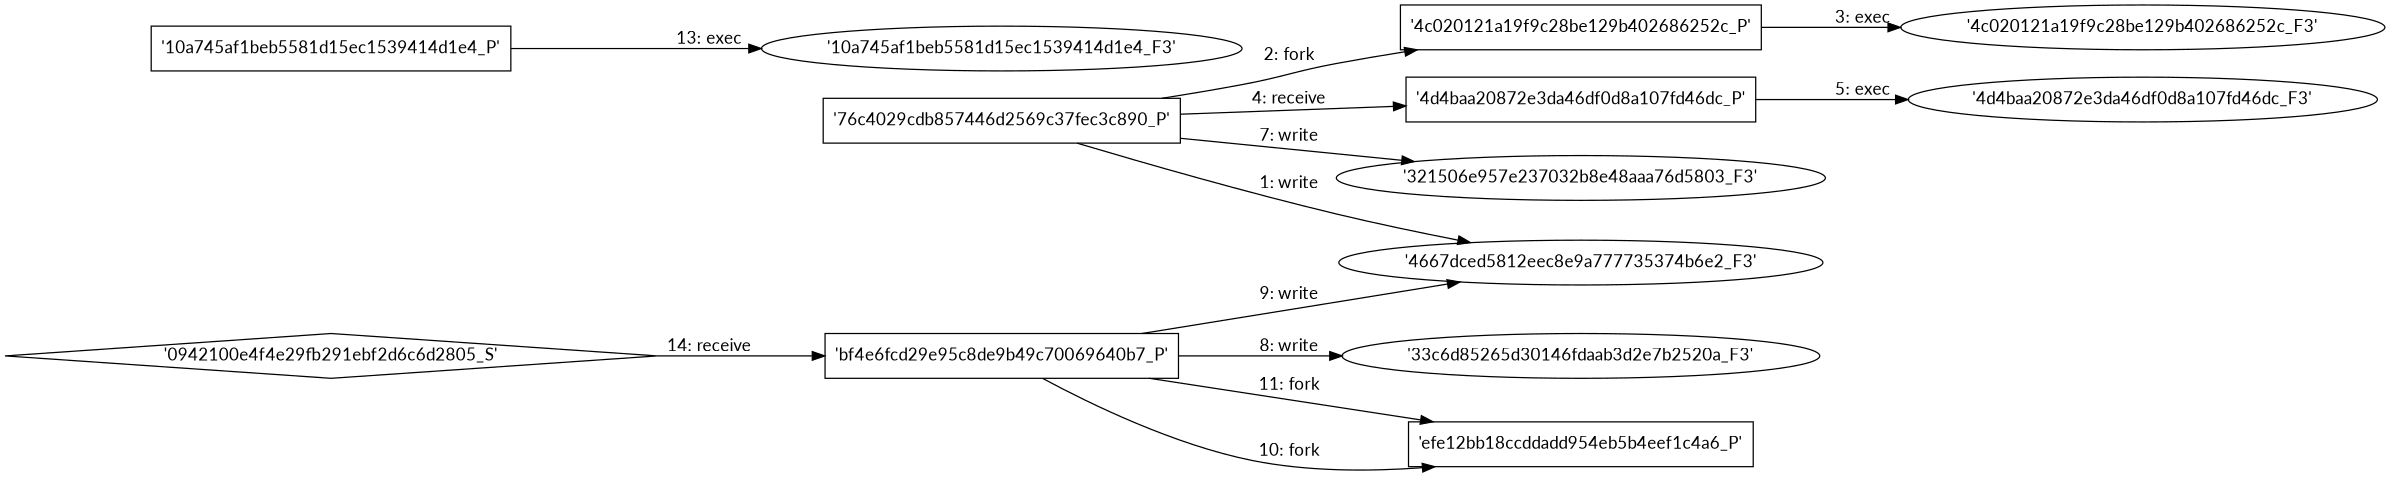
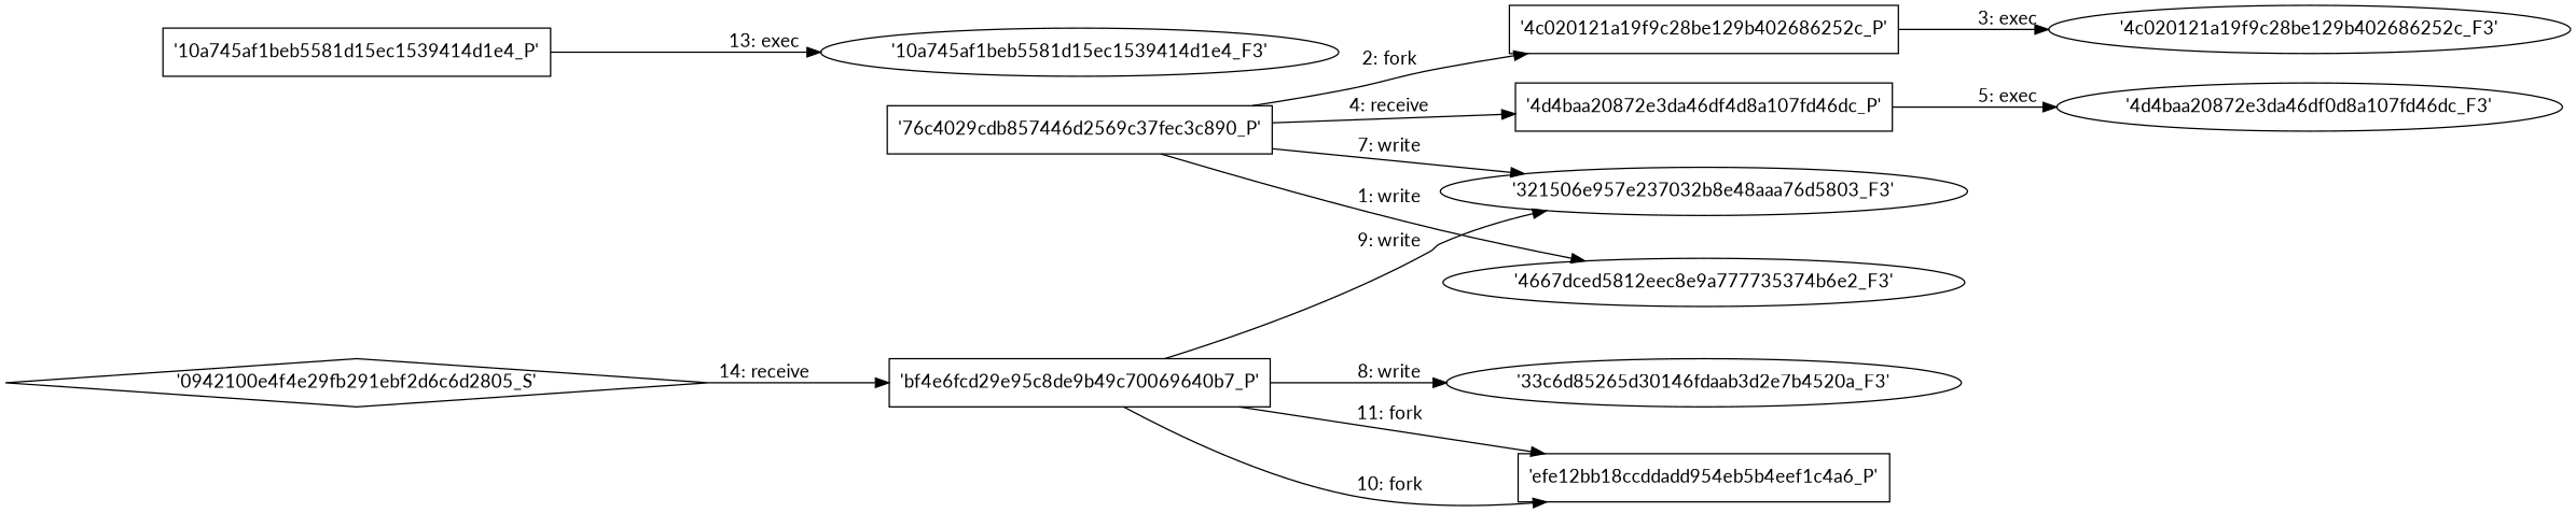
  digraph {
    engine=neato
    fixedsize=false
    fontname=Lato
    fontsize=10
    nodesep=0.3
    rankdir=LR
    ranksep=0
    splines=true
    node [fontname=Lato node_type=Process shape=ellipse]
    edge [fontname=Lato]
    "'4667dced5812eec8e9a777735374b6e2_F3'" [node_type=file]
    "'76c4029cdb857446d2569c37fec3c890_P'" [shape=box]
    "'4c020121a19f9c28be129b402686252c_P'" [shape=box]
-   "'4d4baa20872e3da46df0d8a107fd46dc_P'" [shape=box]
+   "'4d4baa20872e3da46df0d8a107fd46dc_P'" [shape=box label="'4d4baa20872e3da46df4d8a107fd46dc_P'"]
    "'321506e957e237032b8e48aaa76d5803_F3'" [node_type=file]
    "'4c020121a19f9c28be129b402686252c_F3'" [node_type=File]
    "'4d4baa20872e3da46df0d8a107fd46dc_F3'" [node_type=File]
-   "'33c6d85265d30146fdaab3d2e7b4520a_F3'" [node_type=file label="'33c6d85265d30146fdaab3d2e7b2520a_F3'"]
+   "'33c6d85265d30146fdaab3d2e7b4520a_F3'" [node_type=file]
    "'bf4e6fcd29e95c8de9b49c70069640b7_P'" [shape=box]
    "'efe12bb18ccddadd954eb5b4eef1c4a6_P'" [shape=box]
    "'10a745af1beb5581d15ec1539414d1e4_P'" [shape=box]
    "'10a745af1beb5581d15ec1539414d1e4_F3'" [node_type=File]
    "'0942100e4f4e29fb291ebf2d6c6d2805_S'" [node_type=Socket shape=diamond]
    "'76c4029cdb857446d2569c37fec3c890_P'" -> "'4667dced5812eec8e9a777735374b6e2_F3'" [label="1: write"]
    "'76c4029cdb857446d2569c37fec3c890_P'" -> "'4c020121a19f9c28be129b402686252c_P'" [label="2: fork"]
    "'76c4029cdb857446d2569c37fec3c890_P'" -> "'4d4baa20872e3da46df0d8a107fd46dc_P'" [label="4: receive"]
    "'76c4029cdb857446d2569c37fec3c890_P'" -> "'321506e957e237032b8e48aaa76d5803_F3'" [label="7: write"]
    "'4c020121a19f9c28be129b402686252c_P'" -> "'4c020121a19f9c28be129b402686252c_F3'" [label="3: exec"]
    "'4d4baa20872e3da46df0d8a107fd46dc_P'" -> "'4d4baa20872e3da46df0d8a107fd46dc_F3'" [label="5: exec"]
-   "'bf4e6fcd29e95c8de9b49c70069640b7_P'" -> "'4667dced5812eec8e9a777735374b6e2_F3'" [label="9: write"]
+   "'bf4e6fcd29e95c8de9b49c70069640b7_P'" -> "'321506e957e237032b8e48aaa76d5803_F3'" [label="9: write"]
    "'bf4e6fcd29e95c8de9b49c70069640b7_P'" -> "'33c6d85265d30146fdaab3d2e7b4520a_F3'" [label="8: write"]
    "'bf4e6fcd29e95c8de9b49c70069640b7_P'" -> "'efe12bb18ccddadd954eb5b4eef1c4a6_P'" [label="10: fork"]
    "'bf4e6fcd29e95c8de9b49c70069640b7_P'" -> "'efe12bb18ccddadd954eb5b4eef1c4a6_P'" [label="11: fork"]
    "'10a745af1beb5581d15ec1539414d1e4_P'" -> "'10a745af1beb5581d15ec1539414d1e4_F3'" [label="13: exec"]
    "'0942100e4f4e29fb291ebf2d6c6d2805_S'" -> "'bf4e6fcd29e95c8de9b49c70069640b7_P'" [label="14: receive"]
  }
